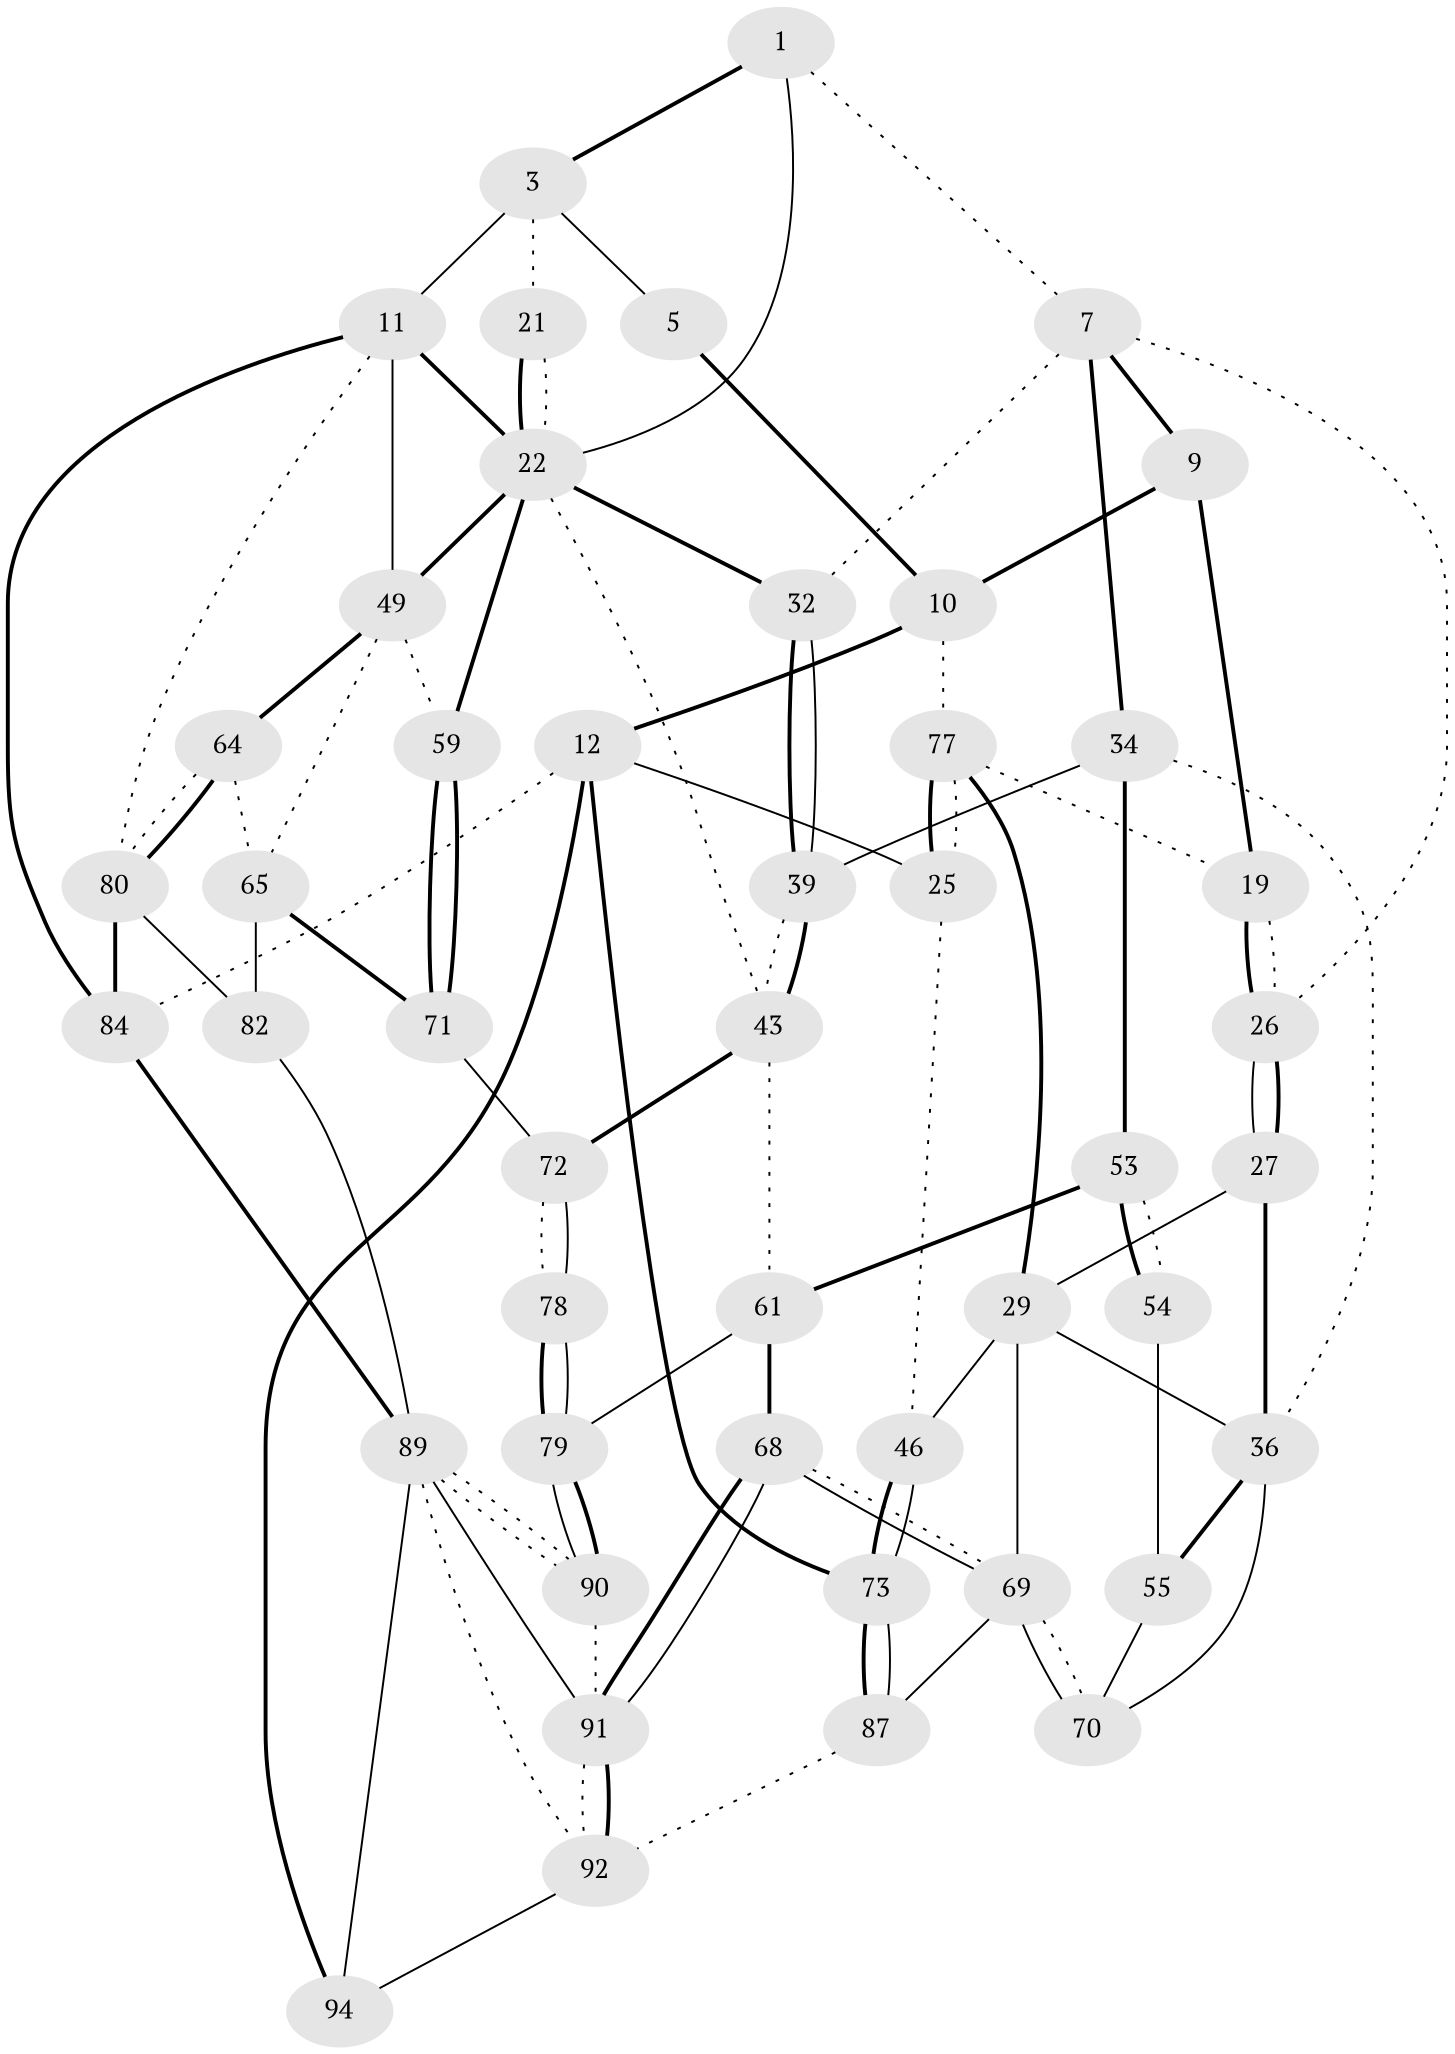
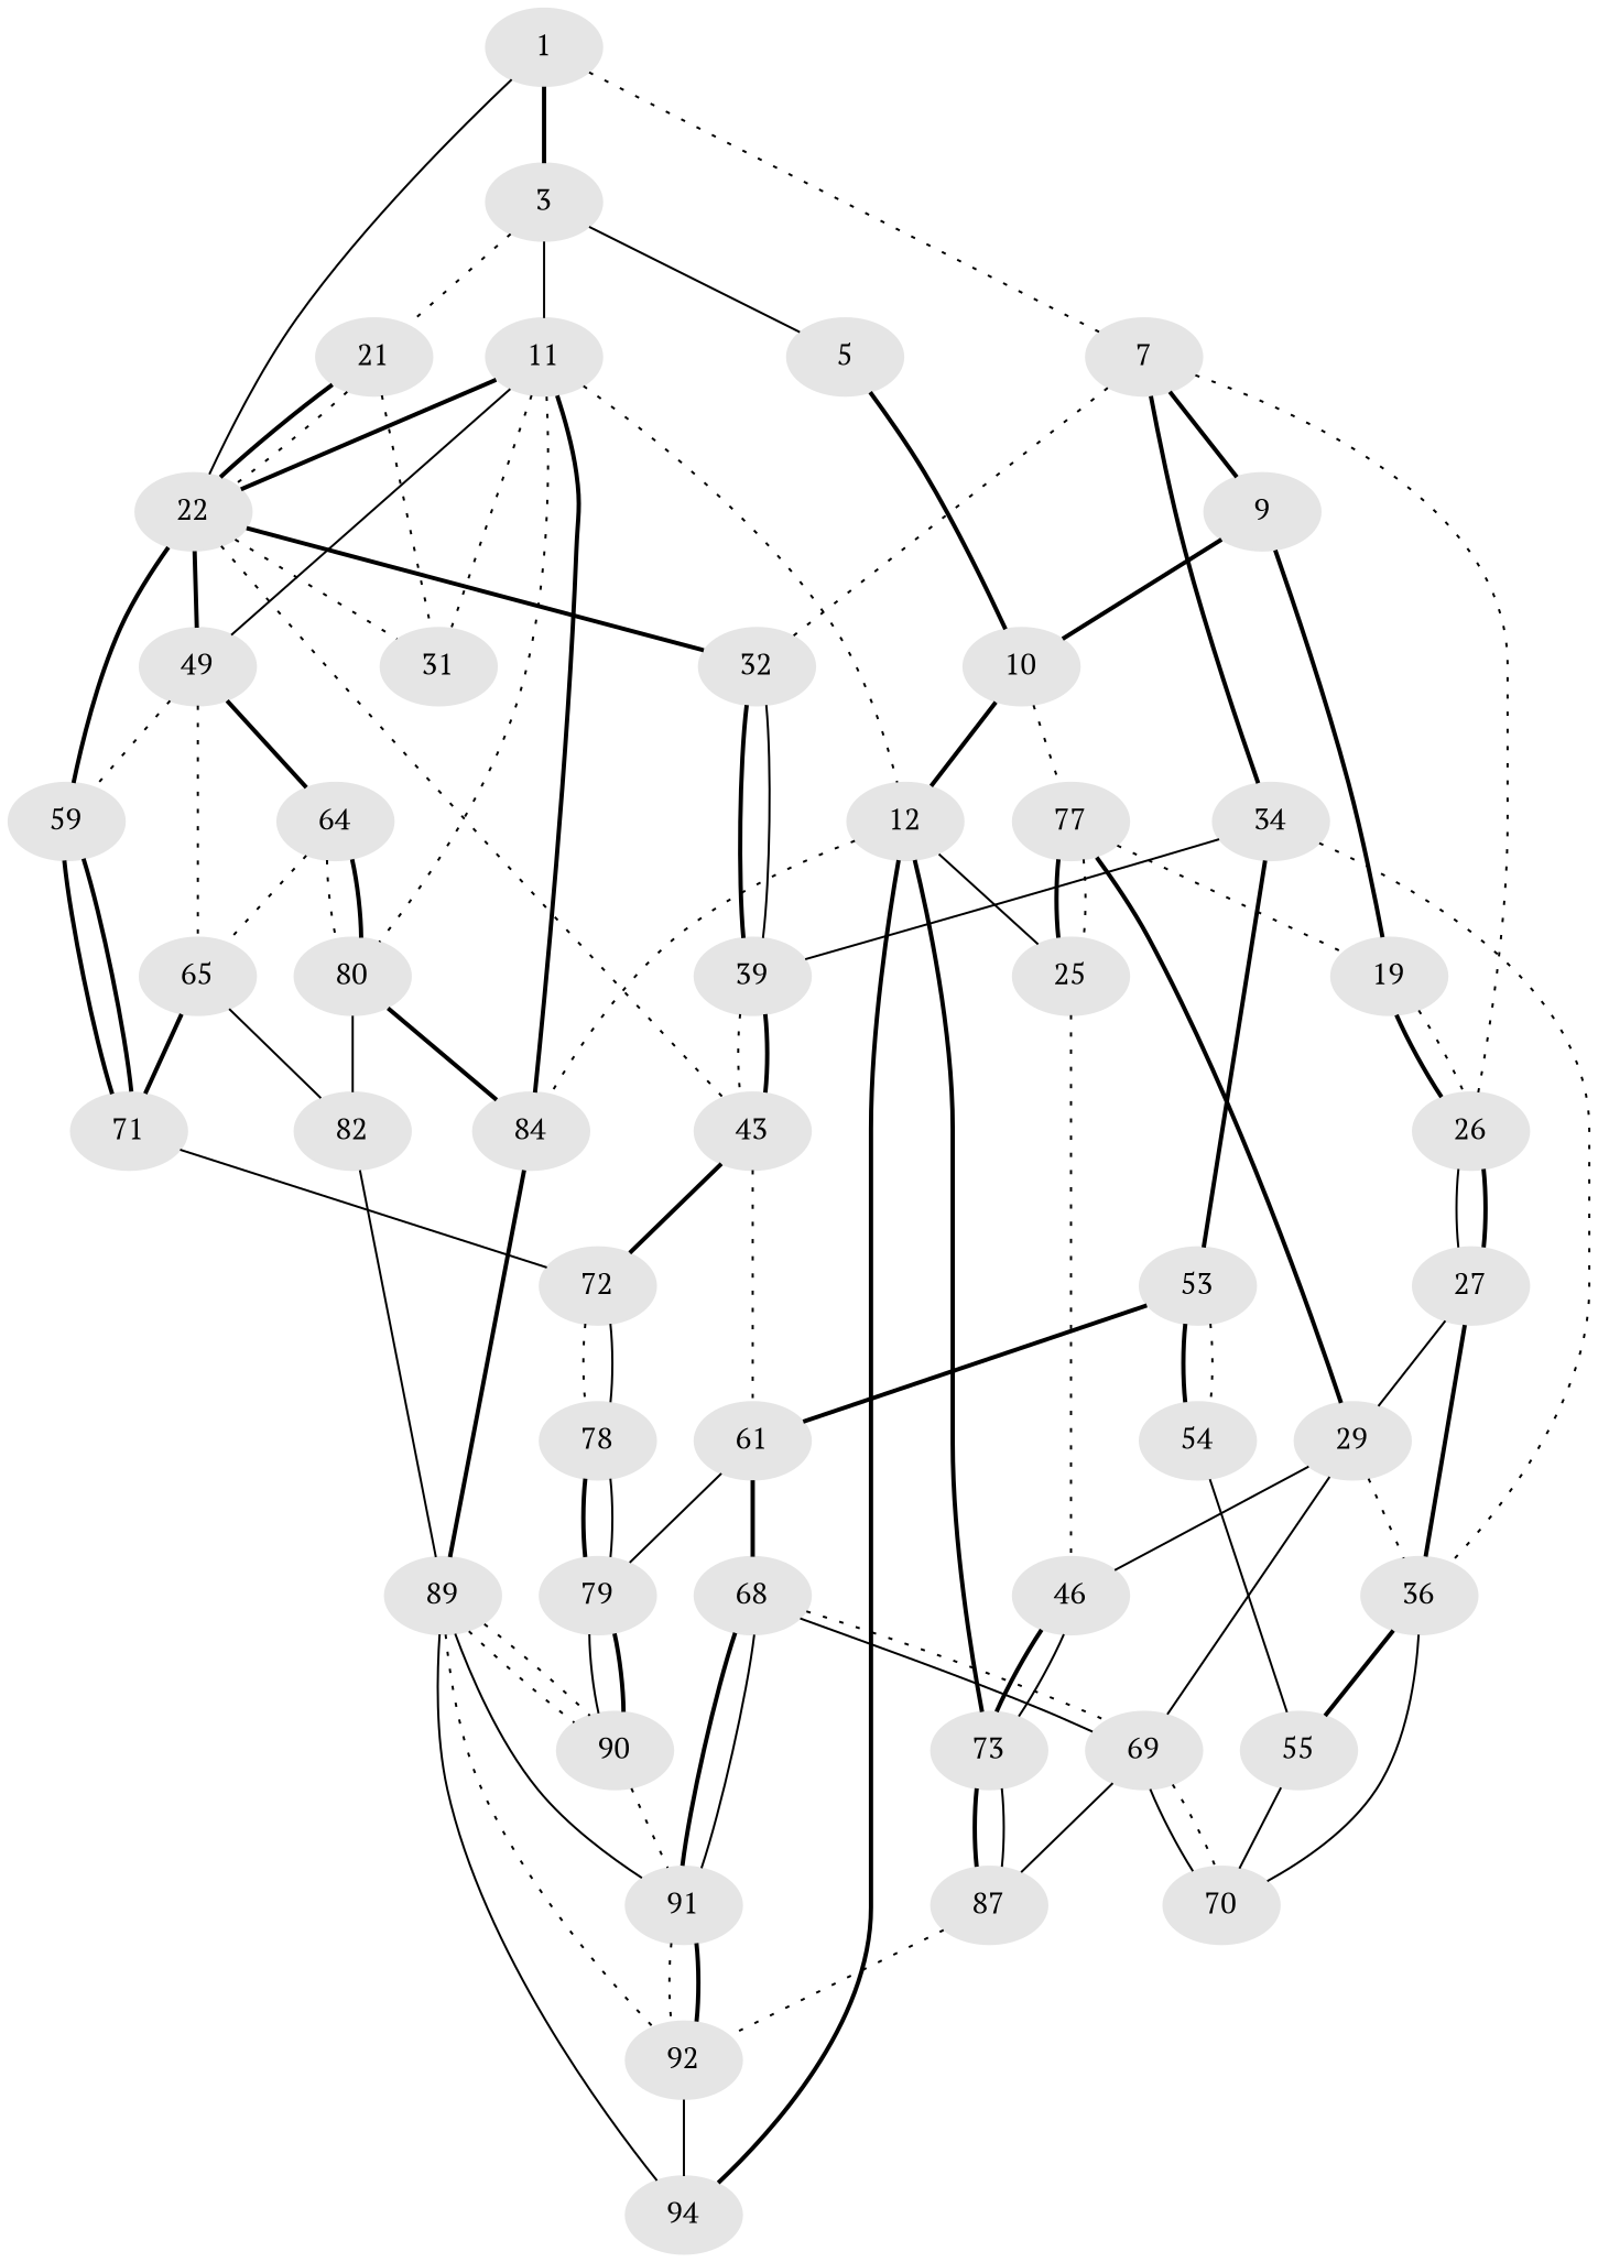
  graph {
    fontname="PT Serif"
    node [color=gray90 fontname="PT Serif" style=filled]
    edge [fontname="PT Serif" style=bold]
    1 [super="+6+2"]
    3 [super="+16+4"]
    7 [super="+8+33"]
    22 [super="+23+37"]
    5
    11 [super="+14"]
    21
    9
    26
    32
    34 [super="+35+40"]
+   31
    49 [super="+50"]
    43 [super="+60"]
    59
    10 [super="+13"]
    12 [super="+74"]
    80 [super="+81"]
    84
    n20 [label=77 super="+18"]
    19
    27 [super="+28"]
    39
    36 [super="+47"]
    53 [super="+57"]
    25 [super="+38"]
    73
    94
    29 [super="+45"]
    64
    65 [super="+76"]
    82 [super="+88"]
    89 [super="+96"]
    46
    87
    69 [super="+75"]
    61 [super="+67"]
    72
    71
    55 [super="+66"]
    70
    54 [super="+63"]
    68
    79
    78
    91 [super="+95"]
    90
    92 [super="+93"]
    1 -- 3
    1 -- 7 [style=dotted]
    1 -- 22 [style=solid]
    3 -- 5 [style=solid]
    3 -- 11 [style=solid weight=2]
    3 -- 21 [style=dotted]
    7 -- 9
    7 -- 26 [style=dotted]
    7 -- 32 [style=dotted]
    7 -- 34
    22 -- 32
+   22 -- 31 [style=dotted]
    22 -- 49
    22 -- 43 [style=dotted]
    22 -- 59
    5 -- 10
    11 -- 22
+   11 -- 31 [style=dotted]
    11 -- 49 [style=solid]
+   11 -- 12 [style=dotted]
    11 -- 80 [style=dotted]
    11 -- 84
    21 -- 22
    21 -- 22 [style=dotted]
+   21 -- 31 [style=dotted]
    9 -- 10
    9 -- 19
    26 -- 27 [style=solid]
    26 -- 27
    32 -- 39
    32 -- 39 [style=solid]
    34 -- 39 [style=solid]
    34 -- 36 [style=dotted]
    34 -- 53 [weight=2]
    49 -- 59 [style=dotted]
    49 -- 64
    49 -- 65 [style=dotted]
    43 -- 61 [style=dotted]
    43 -- 72
    59 -- 71
    59 -- 71
    10 -- 12
    10 -- n20 [style=dotted]
    12 -- 84 [style=dotted]
    12 -- 25 [style=solid]
    12 -- 73
    12 -- 94
    80 -- 84
    80 -- 82 [style=solid]
    84 -- 89
    n20 -- 19 [style=dotted]
    n20 -- 25 [weight=2]
    n20 -- 25 [style=dotted]
    n20 -- 29
    19 -- 26
    19 -- 26 [style=dotted]
    27 -- 36 [weight=2]
    27 -- 29 [style=solid]
    39 -- 43 [style=dotted]
    39 -- 43
    36 -- 55
    36 -- 70 [style=solid]
    53 -- 61
    53 -- 54 [weight=2]
    53 -- 54 [style=dotted]
    25 -- 46 [style=dotted]
    73 -- 87
    73 -- 87 [style=solid]
-   29 -- 36 [style=solid]
+   29 -- 36 [style=dotted]
    29 -- 46 [style=solid]
    29 -- 69 [style=solid]
    64 -- 80 [style=dotted]
    64 -- 80
    64 -- 65 [style=dotted]
    65 -- 82 [style=solid]
    65 -- 71
    82 -- 89 [style=solid]
    89 -- 94 [style=solid]
    89 -- 91 [style=solid]
    89 -- 90 [style=dotted]
    89 -- 90 [style=dotted]
    89 -- 92 [style=dotted]
    46 -- 73
    46 -- 73 [style=solid]
    87 -- 92 [style=dotted]
    69 -- 87 [style=solid]
    69 -- 70 [style=solid]
    69 -- 70 [style=dotted]
    61 -- 68
    61 -- 79 [style=solid]
    72 -- 78 [style=dotted]
    72 -- 78 [style=solid]
    71 -- 72 [style=solid]
    55 -- 70 [style=solid]
    54 -- 55 [style=solid weight=2]
    68 -- 69 [style=solid]
    68 -- 69 [style=dotted]
    68 -- 91
    68 -- 91 [style=solid]
    79 -- 90 [style=solid]
    79 -- 90
    78 -- 79
    78 -- 79 [style=solid]
    91 -- 92 [style=dotted]
    91 -- 92
    90 -- 91 [style=dotted]
    92 -- 94 [style=solid]
  }
